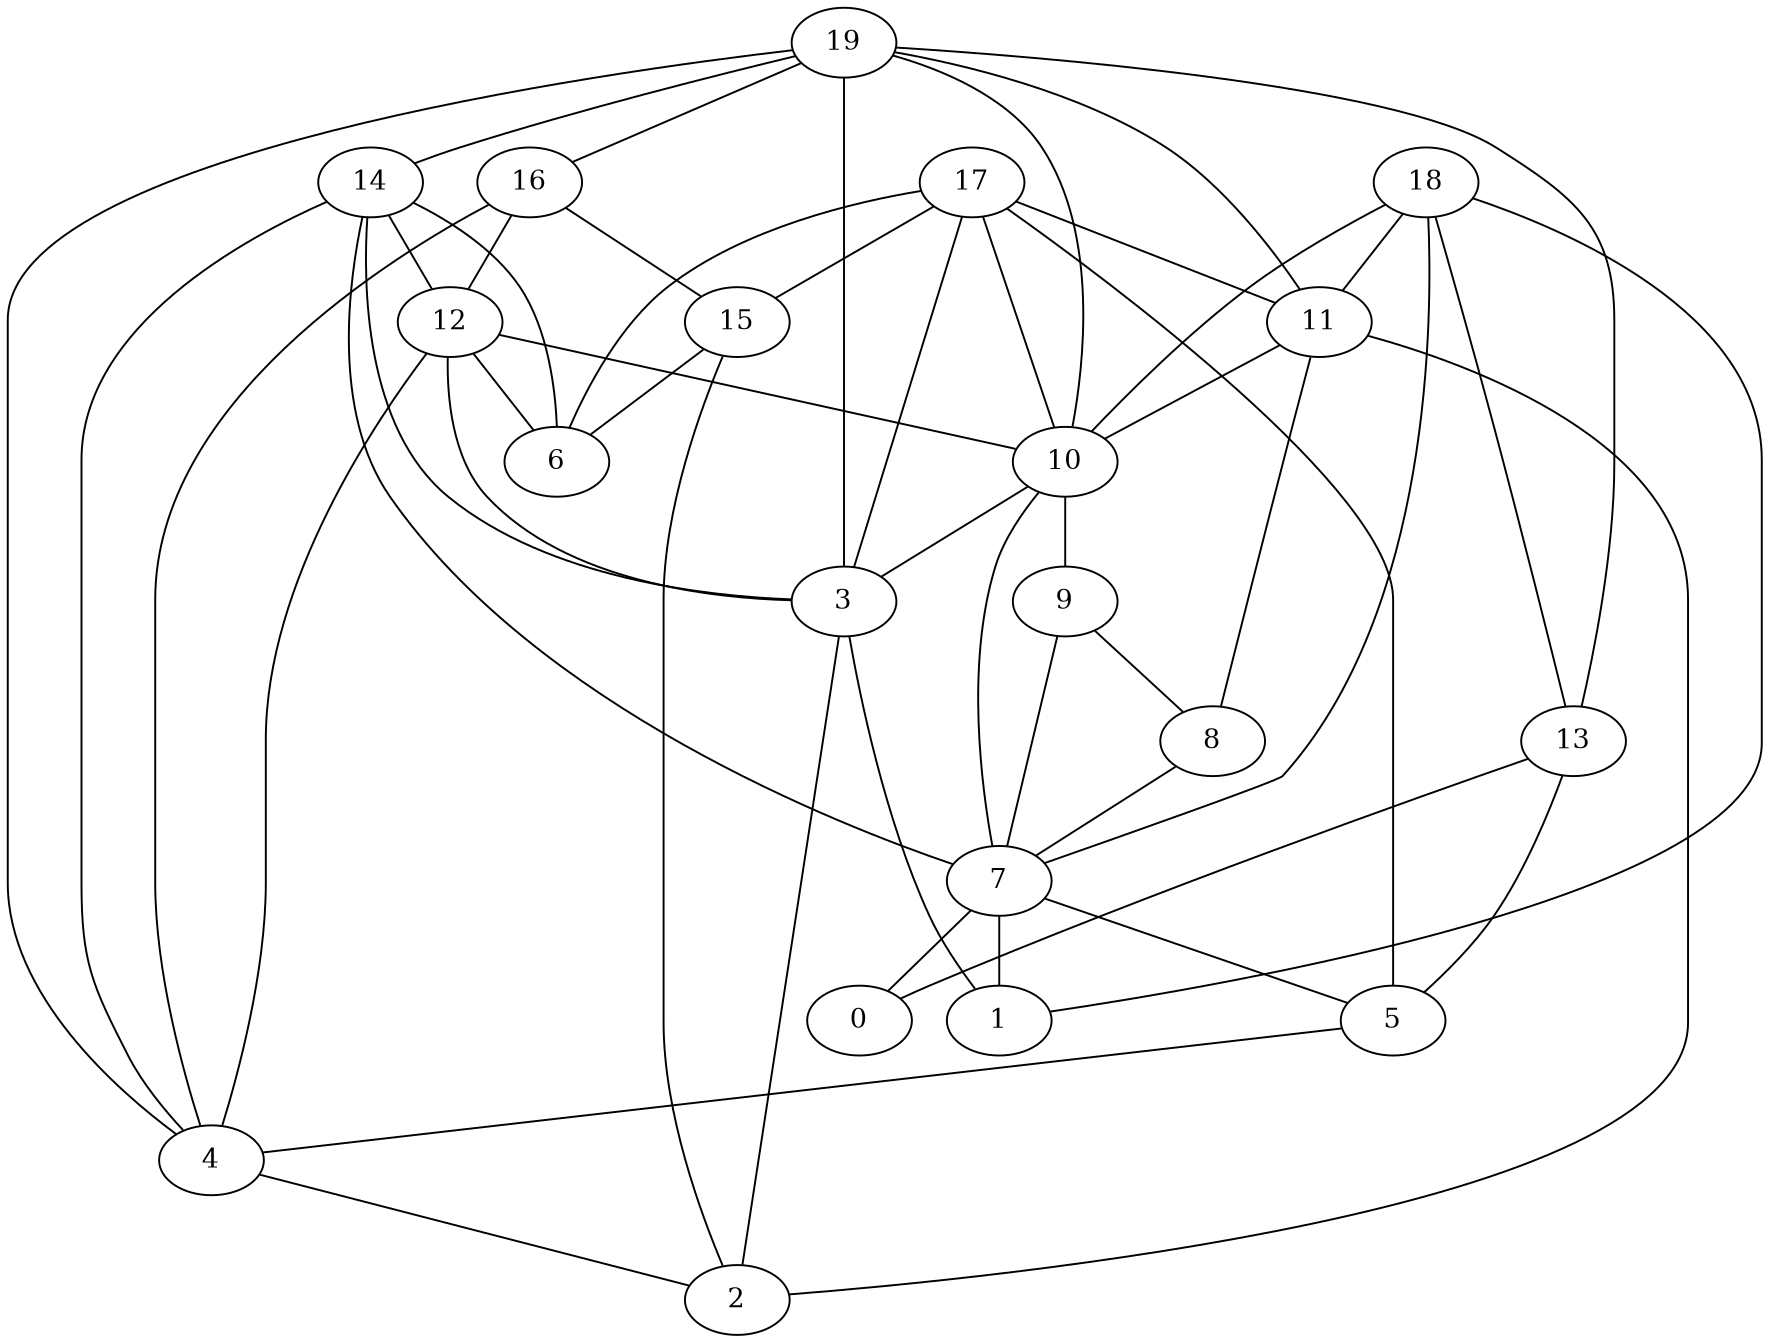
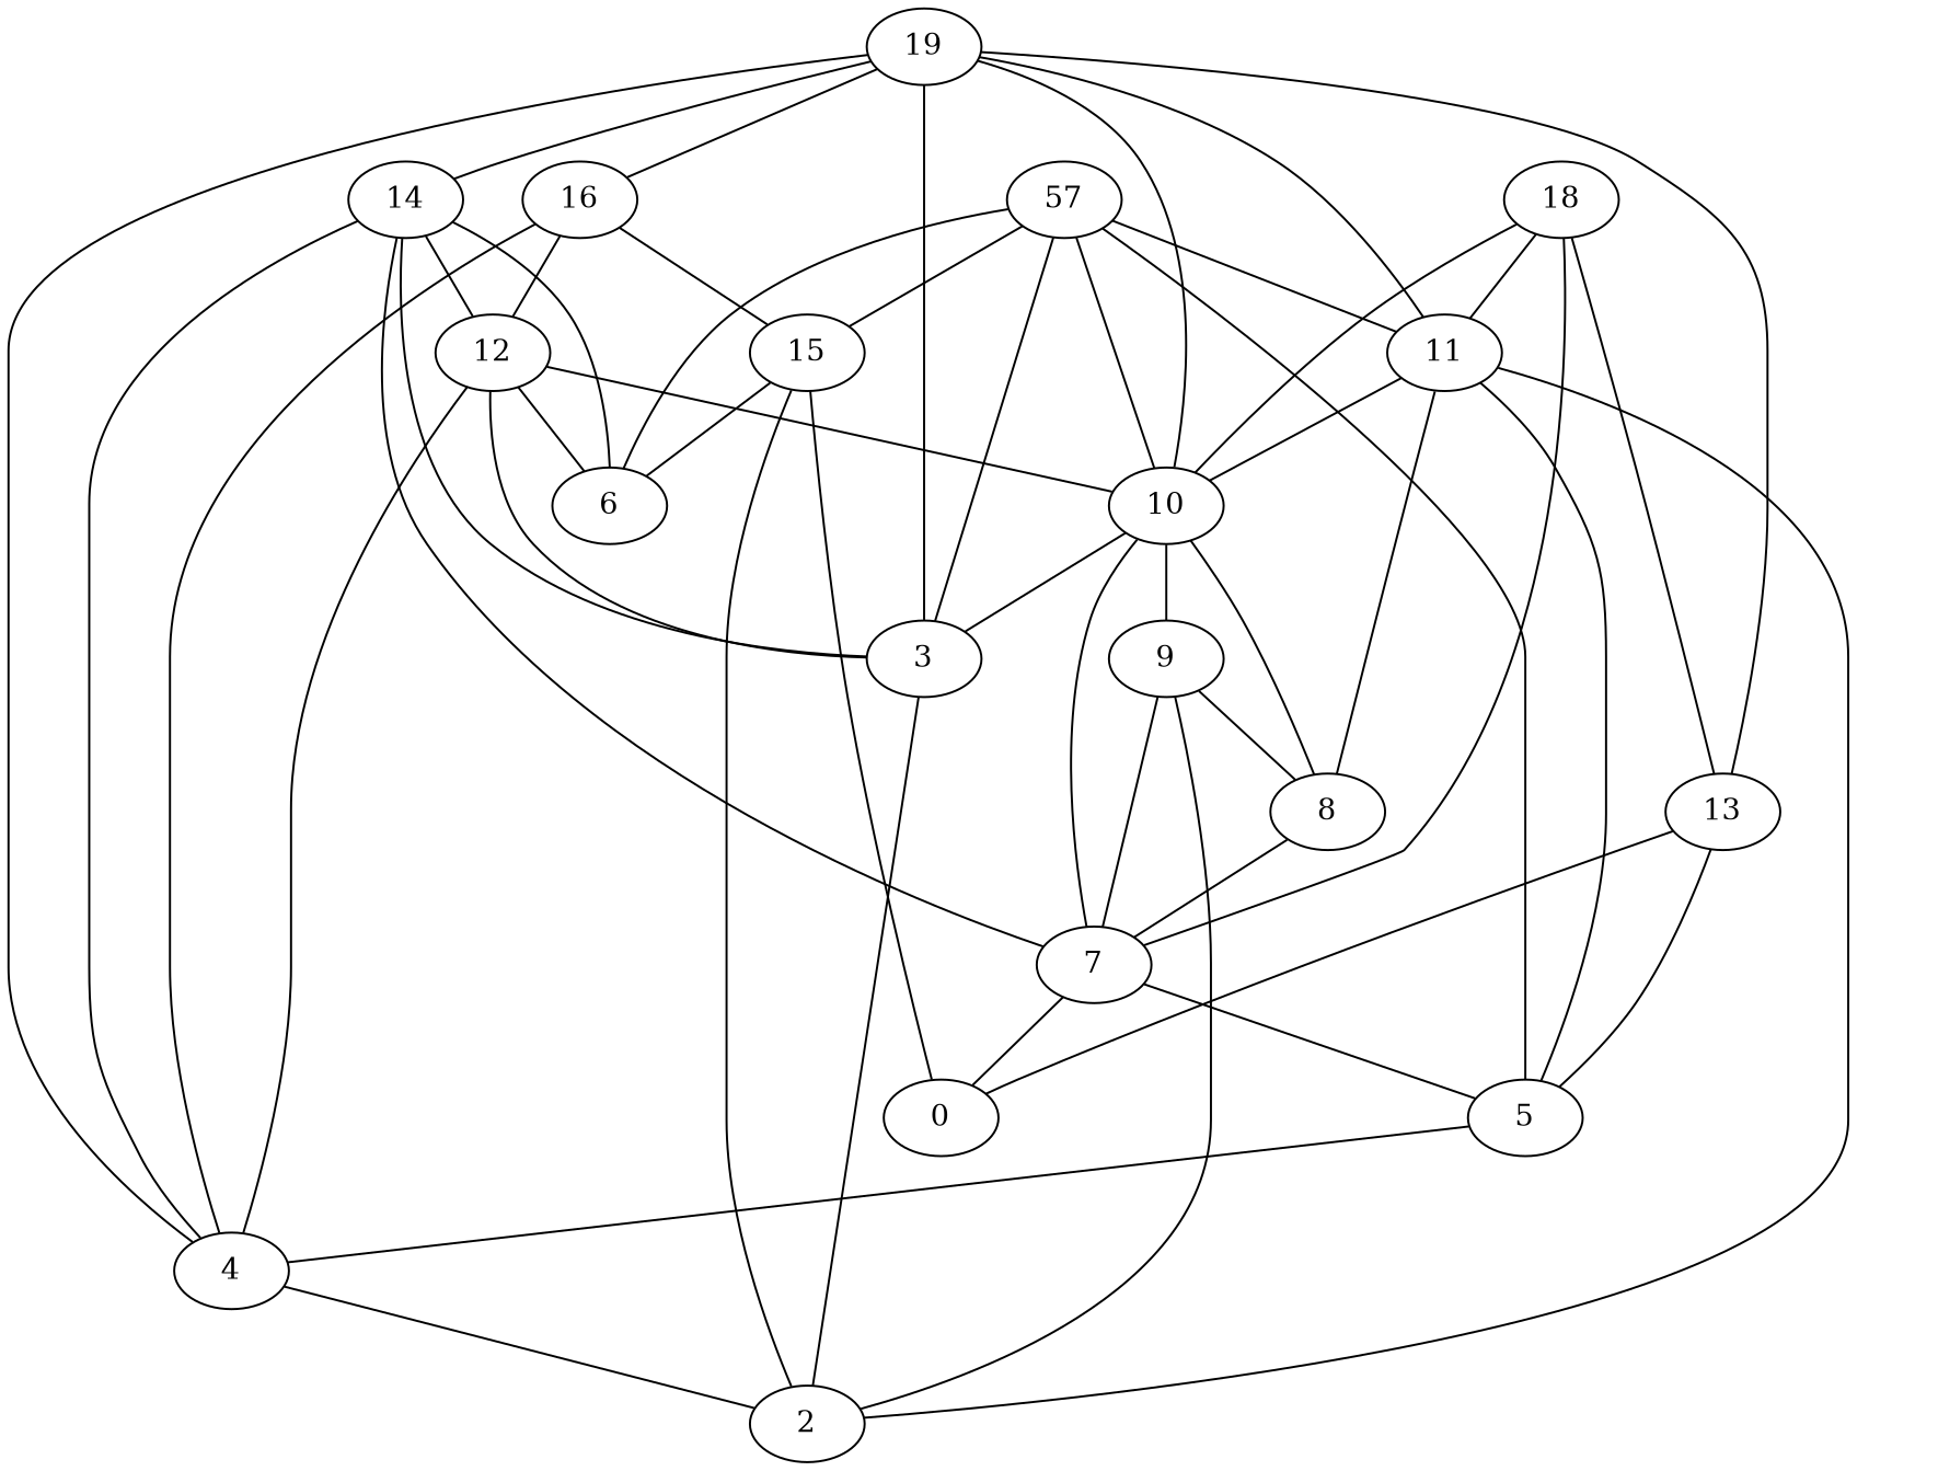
  digraph {
    edge [dir=none]
    3
    0
-   1
    2
    19
    4
    13
    14
    16
    10
    11
    5
    12
    7
    6
    15
    9
    8
-   17
+   17 [label=57]
    18
    subgraph sub_1 {
      3
      0
-     1
      2
      19
      4
      13
      14
      16
      10
      11
      5
      12
      7
      6
      15
      9
      8
      17
      18
    }
-   3 -> 1
    3 -> 2
    19 -> 3
    19 -> 4
    19 -> 13
    19 -> 14
    19 -> 16
    19 -> 10
    19 -> 11
    4 -> 2
    13 -> 0
    13 -> 5
    14 -> 3
    14 -> 4
    14 -> 12
    14 -> 7
    14 -> 6
    16 -> 4
    16 -> 12
    16 -> 15
    10 -> 3
    10 -> 7
    10 -> 9
+   10 -> 8
    11 -> 2
    11 -> 10
+   11 -> 5
    11 -> 8
    5 -> 4
    12 -> 3
    12 -> 4
    12 -> 10
    12 -> 6
    7 -> 0
-   7 -> 1
    7 -> 5
+   15 -> 0
    15 -> 2
    15 -> 6
+   9 -> 2
    9 -> 7
    9 -> 8
    8 -> 7
    17 -> 3
    17 -> 10
    17 -> 11
    17 -> 5
    17 -> 6
    17 -> 15
-   18 -> 1
    18 -> 13
    18 -> 10
    18 -> 11
    18 -> 7
  }
